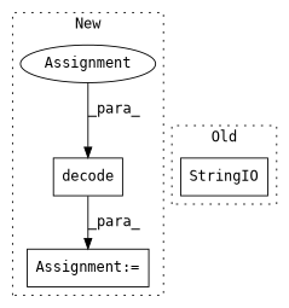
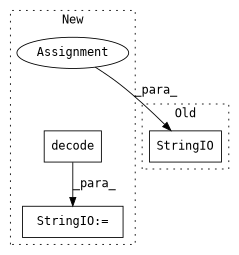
  digraph {
    fontname="DejaVu Sans Mono"
    node [a=32 fontname="DejaVu Sans Mono" shape=box]
    edge [fontname="DejaVu Sans Mono"]
    n1 [l="7,1" label=decode s="4540,4554"]
    n2 [a=45 l=7 label=Assignment s=4547 shape=ellipse]
-   n3 [a=7 l=1 label="Assignment:=" s=4525]
+   n3 [a=7 l=1 label="StringIO:=" s=4525]
    n4 [l="9,1" label=StringIO s="4498,4511"]
    subgraph cluster_1 {
      label=New
      style=dotted
      n1
      n2
      n3
    }
    subgraph cluster_2 {
      label=Old
      style=dotted
      n4
    }
    n1 -> n3 [label=_para_]
-   n2 -> n1 [label=_para_]
+   n2 -> n4 [label=_para_]
  }
